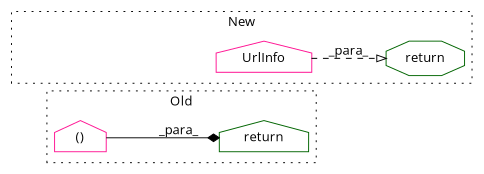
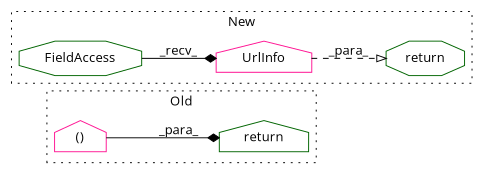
  digraph {
    rankdir=LR
    fontname="Open Sans"
    node [a=41 shape=house color=darkgreen fontname="Open Sans"]
    edge [style=solid arrowhead=diamond fontname="Open Sans"]
    n1 [a=106 l=26 label="()" s=4616 color=deeppink]
    n2 [l=12 label=return s=4604]
    n3 [a=32 l="8,1" label=UrlInfo s="4922,4944" color=deeppink]
+   n4 [a=22 l=19 label=FieldAccess s=4878 shape=octagon]
    n5 [l=7 label=return s=4871 shape=octagon]
    subgraph cluster_1 {
      label=Old
      style=dotted
      n1
      n2
    }
    subgraph cluster_2 {
      label=New
      style=dotted
      n3
+     n4
      n5
    }
    n1 -> n2 [label=_para_]
    n3 -> n5 [label=_para_ style=dashed arrowhead=onormal]
+   n4 -> n3 [label=_recv_]
  }
